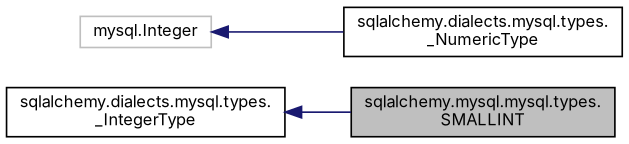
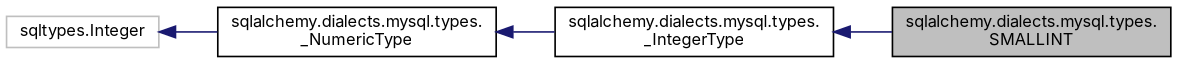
  digraph {
    fontname=Inter
    rankdir=LR
    node [color=black fillcolor=white fontname=Inter fontsize=10 shape=record style=filled]
    edge [color=midnightblue dir=back fontname=Inter fontsize=10 labelfontname=Helvetica labelfontsize=10 style=solid]
-   n1 [fillcolor=grey75 fontcolor=black height=0.2 label="sqlalchemy.mysql.mysql.types.\lSMALLINT" width=0.4]
+   n1 [fillcolor=grey75 fontcolor=black height=0.2 label="sqlalchemy.dialects.mysql.types.\lSMALLINT" width=0.4]
    n2 [height=0.2 label="sqlalchemy.dialects.mysql.types.\l_IntegerType" width=0.4]
    n3 [height=0.2 label="sqlalchemy.dialects.mysql.types.\l_NumericType" width=0.4]
-   n4 [color=grey75 height=0.2 label="mysql.Integer" width=0.4]
+   n4 [color=grey75 height=0.2 label="sqltypes.Integer" width=0.4]
    n2 -> n1
+   n3 -> n2
    n4 -> n3
  }
